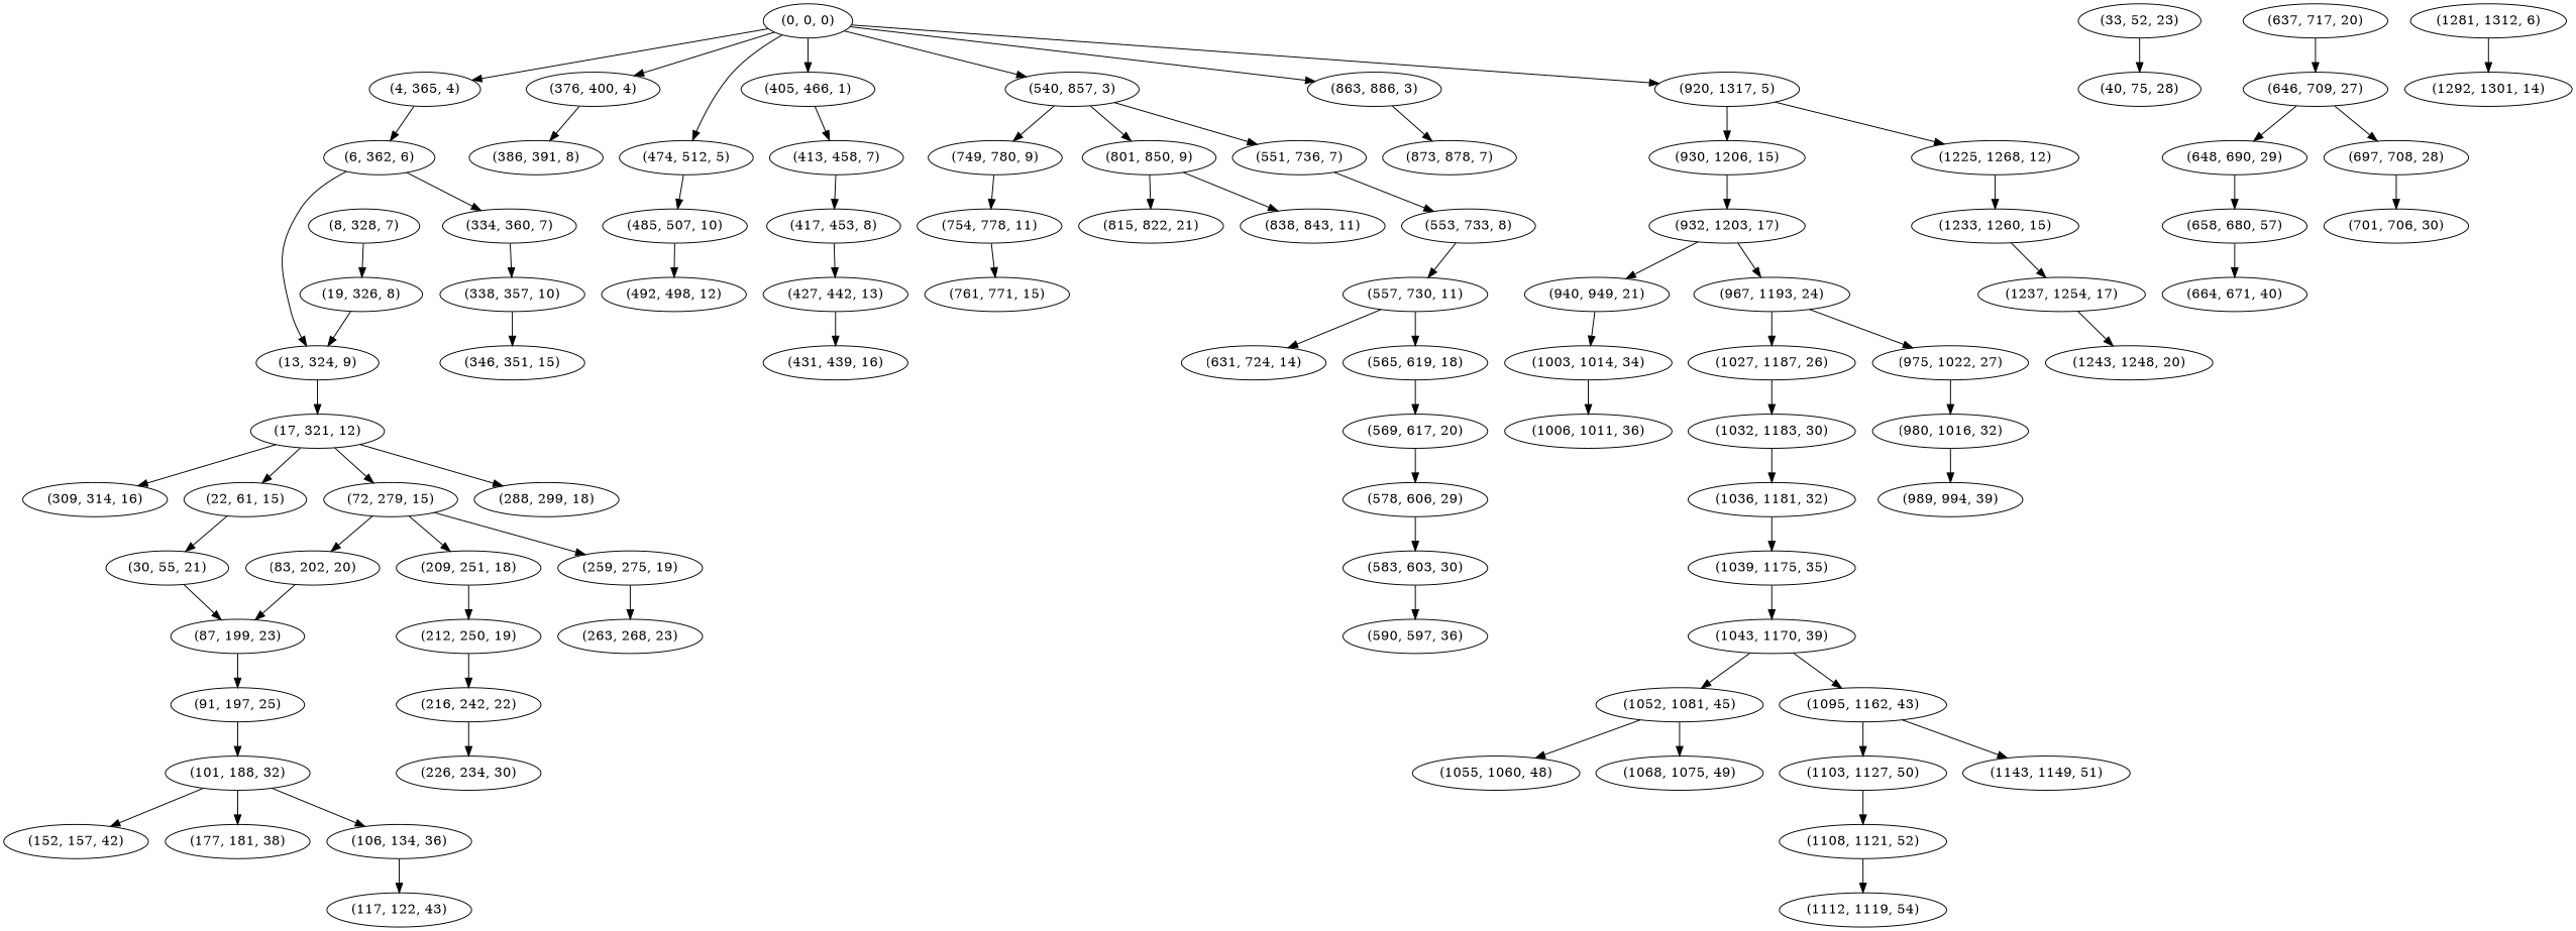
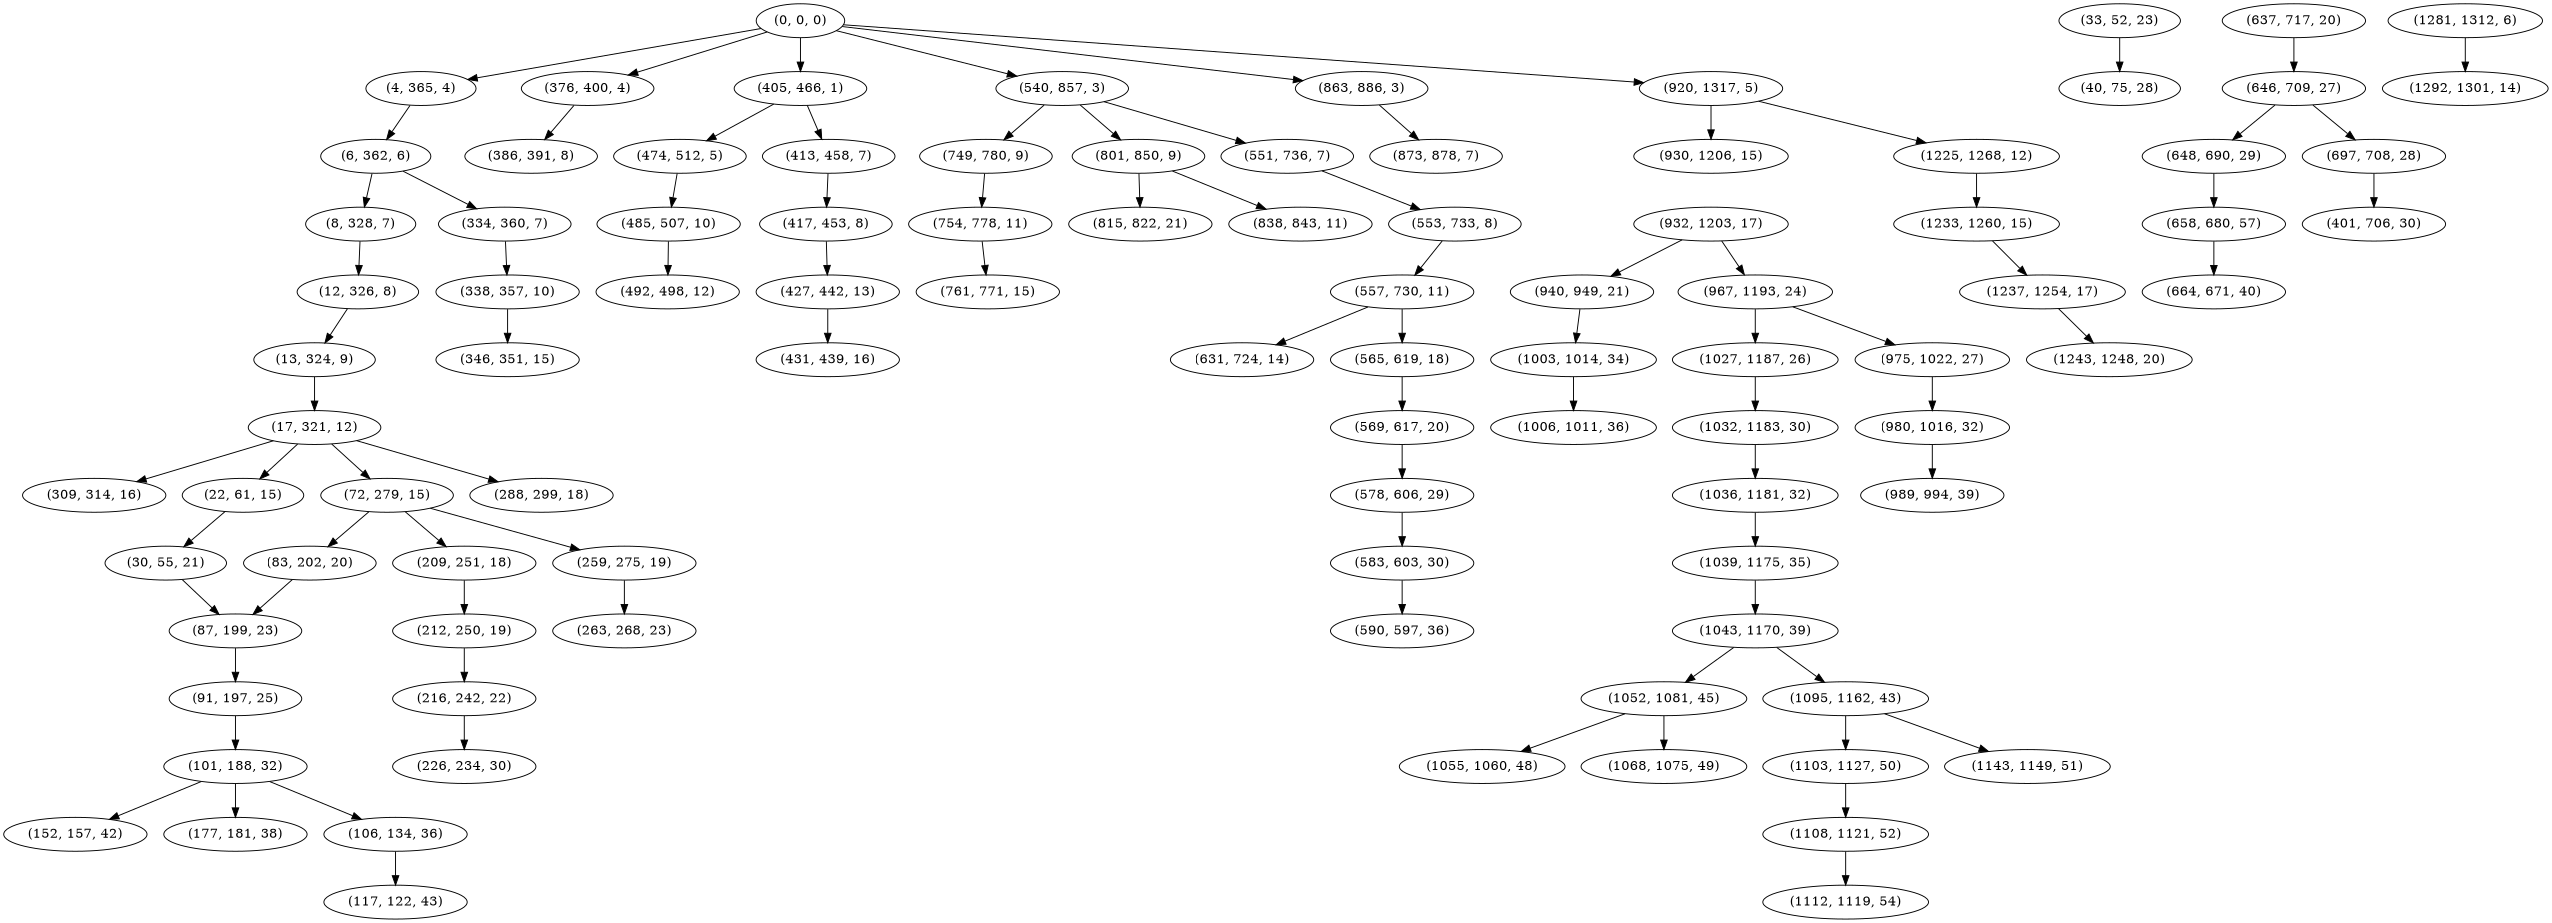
  digraph {
    "(0, 0, 0)"
    "(4, 365, 4)"
    "(376, 400, 4)"
    "(405, 466, 1)"
    "(474, 512, 5)"
    "(540, 857, 3)"
    "(863, 886, 3)"
    "(920, 1317, 5)"
    "(6, 362, 6)"
    "(386, 391, 8)"
    "(413, 458, 7)"
    "(485, 507, 10)"
    "(551, 736, 7)"
    "(749, 780, 9)"
    "(801, 850, 9)"
    "(873, 878, 7)"
    "(930, 1206, 15)"
    "(1225, 1268, 12)"
    "(8, 328, 7)"
    "(334, 360, 7)"
-   "(12, 326, 8)" [label="(19, 326, 8)"]
+   "(12, 326, 8)"
    "(338, 357, 10)"
    "(13, 324, 9)"
    "(17, 321, 12)"
    "(22, 61, 15)"
    "(72, 279, 15)"
    "(288, 299, 18)"
    "(309, 314, 16)"
    "(30, 55, 21)"
    "(83, 202, 20)"
    "(209, 251, 18)"
    "(259, 275, 19)"
    "(87, 199, 23)"
    n34 [label="(40, 75, 28)"]
    "(33, 52, 23)"
    "(212, 250, 19)"
    "(263, 268, 23)"
    "(91, 197, 25)"
    "(101, 188, 32)"
    "(106, 134, 36)"
    "(152, 157, 42)"
    "(177, 181, 38)"
    "(117, 122, 43)"
    "(216, 242, 22)"
    "(226, 234, 30)"
    "(346, 351, 15)"
    "(417, 453, 8)"
    "(427, 442, 13)"
    "(431, 439, 16)"
    "(492, 498, 12)"
    "(553, 733, 8)"
    "(754, 778, 11)"
    "(815, 822, 21)"
    "(838, 843, 11)"
    "(557, 730, 11)"
    "(565, 619, 18)"
    "(631, 724, 14)"
    "(569, 617, 20)"
    "(578, 606, 29)"
    "(583, 603, 30)"
    "(590, 597, 36)"
    "(637, 717, 20)"
    "(646, 709, 27)"
    "(648, 690, 29)"
    "(697, 708, 28)"
    n66 [label="(658, 680, 57)"]
-   "(701, 706, 30)"
+   "(701, 706, 30)" [label="(401, 706, 30)"]
    "(664, 671, 40)"
    "(761, 771, 15)"
    "(932, 1203, 17)"
    "(1233, 1260, 15)"
    "(1281, 1312, 6)"
    "(1292, 1301, 14)"
    "(940, 949, 21)"
    "(967, 1193, 24)"
    "(1003, 1014, 34)"
    "(975, 1022, 27)"
    "(1027, 1187, 26)"
    "(980, 1016, 32)"
    "(1032, 1183, 30)"
    "(989, 994, 39)"
    "(1006, 1011, 36)"
    "(1036, 1181, 32)"
    "(1039, 1175, 35)"
    "(1043, 1170, 39)"
    "(1052, 1081, 45)"
    "(1095, 1162, 43)"
    "(1055, 1060, 48)"
    "(1068, 1075, 49)"
    "(1103, 1127, 50)"
    "(1143, 1149, 51)"
    "(1108, 1121, 52)"
    "(1112, 1119, 54)"
    "(1237, 1254, 17)"
    "(1243, 1248, 20)"
    "(0, 0, 0)" -> "(4, 365, 4)"
    "(0, 0, 0)" -> "(376, 400, 4)"
    "(0, 0, 0)" -> "(405, 466, 1)"
-   "(0, 0, 0)" -> "(474, 512, 5)"
+   "(405, 466, 1)" -> "(474, 512, 5)"
    "(0, 0, 0)" -> "(540, 857, 3)"
    "(0, 0, 0)" -> "(863, 886, 3)"
    "(0, 0, 0)" -> "(920, 1317, 5)"
    "(4, 365, 4)" -> "(6, 362, 6)"
    "(376, 400, 4)" -> "(386, 391, 8)"
    "(405, 466, 1)" -> "(413, 458, 7)"
    "(474, 512, 5)" -> "(485, 507, 10)"
    "(540, 857, 3)" -> "(551, 736, 7)"
    "(540, 857, 3)" -> "(749, 780, 9)"
    "(540, 857, 3)" -> "(801, 850, 9)"
    "(863, 886, 3)" -> "(873, 878, 7)"
    "(920, 1317, 5)" -> "(930, 1206, 15)"
    "(920, 1317, 5)" -> "(1225, 1268, 12)"
-   "(6, 362, 6)" -> "(13, 324, 9)"
+   "(6, 362, 6)" -> "(8, 328, 7)"
    "(6, 362, 6)" -> "(334, 360, 7)"
    "(413, 458, 7)" -> "(417, 453, 8)"
    "(485, 507, 10)" -> "(492, 498, 12)"
    "(551, 736, 7)" -> "(553, 733, 8)"
    "(749, 780, 9)" -> "(754, 778, 11)"
    "(801, 850, 9)" -> "(815, 822, 21)"
    "(801, 850, 9)" -> "(838, 843, 11)"
-   "(930, 1206, 15)" -> "(932, 1203, 17)"
    "(1225, 1268, 12)" -> "(1233, 1260, 15)"
    "(8, 328, 7)" -> "(12, 326, 8)"
    "(334, 360, 7)" -> "(338, 357, 10)"
    "(12, 326, 8)" -> "(13, 324, 9)"
    "(338, 357, 10)" -> "(346, 351, 15)"
    "(13, 324, 9)" -> "(17, 321, 12)"
    "(17, 321, 12)" -> "(22, 61, 15)"
    "(17, 321, 12)" -> "(72, 279, 15)"
    "(17, 321, 12)" -> "(288, 299, 18)"
    "(17, 321, 12)" -> "(309, 314, 16)"
    "(22, 61, 15)" -> "(30, 55, 21)"
    "(72, 279, 15)" -> "(83, 202, 20)"
    "(72, 279, 15)" -> "(209, 251, 18)"
    "(72, 279, 15)" -> "(259, 275, 19)"
    "(30, 55, 21)" -> "(87, 199, 23)"
    "(83, 202, 20)" -> "(87, 199, 23)"
    "(209, 251, 18)" -> "(212, 250, 19)"
    "(259, 275, 19)" -> "(263, 268, 23)"
    "(87, 199, 23)" -> "(91, 197, 25)"
    "(33, 52, 23)" -> n34
    "(212, 250, 19)" -> "(216, 242, 22)"
    "(91, 197, 25)" -> "(101, 188, 32)"
    "(101, 188, 32)" -> "(106, 134, 36)"
    "(101, 188, 32)" -> "(152, 157, 42)"
    "(101, 188, 32)" -> "(177, 181, 38)"
    "(106, 134, 36)" -> "(117, 122, 43)"
    "(216, 242, 22)" -> "(226, 234, 30)"
    "(417, 453, 8)" -> "(427, 442, 13)"
    "(427, 442, 13)" -> "(431, 439, 16)"
    "(553, 733, 8)" -> "(557, 730, 11)"
    "(754, 778, 11)" -> "(761, 771, 15)"
    "(557, 730, 11)" -> "(565, 619, 18)"
    "(557, 730, 11)" -> "(631, 724, 14)"
    "(565, 619, 18)" -> "(569, 617, 20)"
    "(569, 617, 20)" -> "(578, 606, 29)"
    "(578, 606, 29)" -> "(583, 603, 30)"
    "(583, 603, 30)" -> "(590, 597, 36)"
    "(637, 717, 20)" -> "(646, 709, 27)"
    "(646, 709, 27)" -> "(648, 690, 29)"
    "(646, 709, 27)" -> "(697, 708, 28)"
    "(648, 690, 29)" -> n66
    "(697, 708, 28)" -> "(701, 706, 30)"
    n66 -> "(664, 671, 40)"
    "(932, 1203, 17)" -> "(940, 949, 21)"
    "(932, 1203, 17)" -> "(967, 1193, 24)"
    "(1233, 1260, 15)" -> "(1237, 1254, 17)"
    "(1281, 1312, 6)" -> "(1292, 1301, 14)"
    "(940, 949, 21)" -> "(1003, 1014, 34)"
    "(967, 1193, 24)" -> "(975, 1022, 27)"
    "(967, 1193, 24)" -> "(1027, 1187, 26)"
    "(1003, 1014, 34)" -> "(1006, 1011, 36)"
    "(975, 1022, 27)" -> "(980, 1016, 32)"
    "(1027, 1187, 26)" -> "(1032, 1183, 30)"
    "(980, 1016, 32)" -> "(989, 994, 39)"
    "(1032, 1183, 30)" -> "(1036, 1181, 32)"
    "(1036, 1181, 32)" -> "(1039, 1175, 35)"
    "(1039, 1175, 35)" -> "(1043, 1170, 39)"
    "(1043, 1170, 39)" -> "(1052, 1081, 45)"
    "(1043, 1170, 39)" -> "(1095, 1162, 43)"
    "(1052, 1081, 45)" -> "(1055, 1060, 48)"
    "(1052, 1081, 45)" -> "(1068, 1075, 49)"
    "(1095, 1162, 43)" -> "(1103, 1127, 50)"
    "(1095, 1162, 43)" -> "(1143, 1149, 51)"
    "(1103, 1127, 50)" -> "(1108, 1121, 52)"
    "(1108, 1121, 52)" -> "(1112, 1119, 54)"
    "(1237, 1254, 17)" -> "(1243, 1248, 20)"
  }
